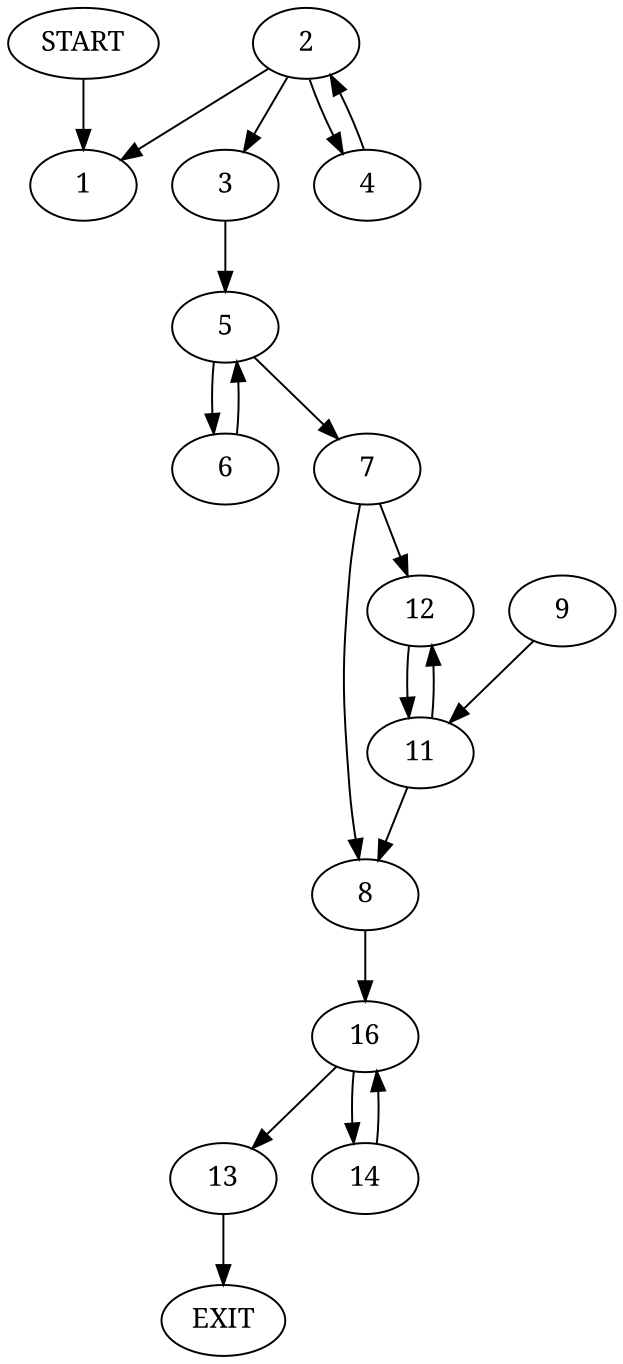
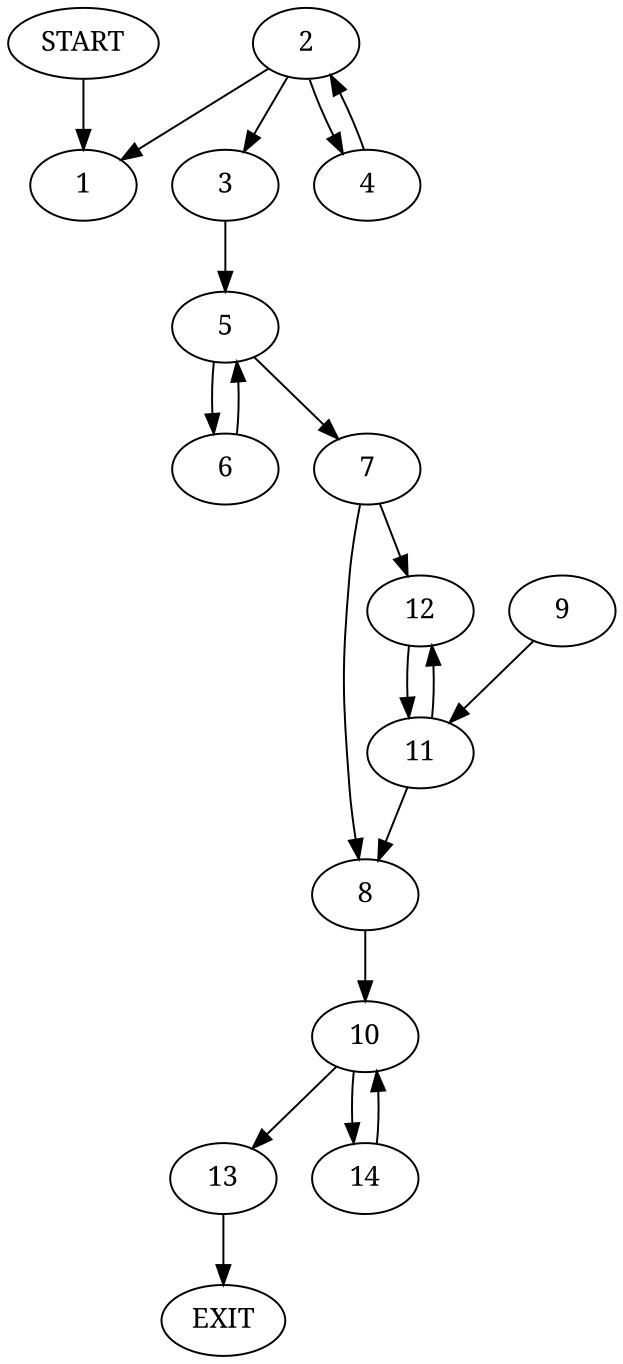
  digraph {
    fontname="Noto Serif"
    node [fontname="Noto Serif"]
    edge [fontname="Noto Serif"]
    n1 [label=START]
    1
    n3 [label=EXIT]
    2
    3
    4
    5
    6
    7
    8
    12
-   10 [label=16]
+   10
    9
    11
    13
    14
    n1 -> 1
    2 -> 1
    2 -> 3
    2 -> 4
    3 -> 5
    4 -> 2
    5 -> 6
    5 -> 7
    6 -> 5
    7 -> 8
    7 -> 12
    8 -> 10
    12 -> 11
    10 -> 13
    10 -> 14
    9 -> 11
    11 -> 8
    11 -> 12
    13 -> n3
    14 -> 10
  }
